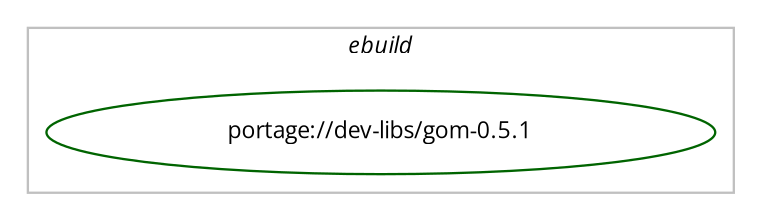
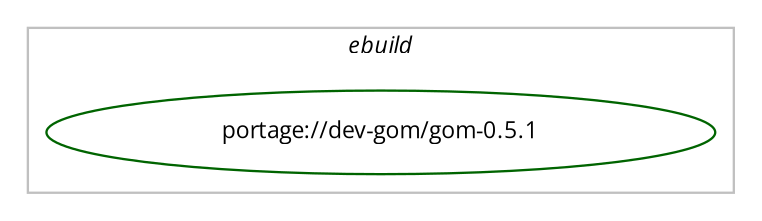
  digraph {
    compound=true
    concentrate=true
    fontname="Open Sans"
    fontsize=10
    newrank=true
    rankdir=LR
    ranksep=1.5
-   n1 [color=darkgreen fontname="Open Sans" fontsize=10 label="portage://dev-libs/gom-0.5.1" width=4]
+   n1 [color=darkgreen fontname="Open Sans" fontsize=10 label="portage://dev-gom/gom-0.5.1" width=4]
    subgraph cluster_1 {
      color=gray
      label=<<i>ebuild</i>>
      n1
    }
    subgraph cluster_2 {
      color=gray
      label=<<i>dependencies</i>>
      subgraph cluster_3 {
        color=gray
        fillcolor="#eeeeee"
        label=<<i>compile</i>>
        style=filled
      }
      subgraph cluster_4 {
        color=gray
        fillcolor="#eeeeee"
        label=<<i>compile and run</i>>
        style=filled
      }
      subgraph cluster_5 {
        color=gray
        fillcolor="#eeeeee"
        label=<<i>run</i>>
        style=filled
      }
    }
    subgraph cluster_6 {
      color=gray
      label=<<i>candidates</i>>
      rank=same
    }
  }
